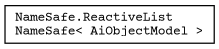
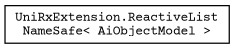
  digraph {
    rankdir=LR
    fontname="Courier Prime"
-   n1 [color=black fillcolor=white fontname="Courier Prime" fontsize=10 height=0.2 label="NameSafe.ReactiveList\lNameSafe\< AiObjectModel \>" shape=record style=filled width=0.4]
+   n1 [color=black fillcolor=white fontname="Courier Prime" fontsize=10 height=0.2 label="UniRxExtension.ReactiveList\lNameSafe\< AiObjectModel \>" shape=record style=filled width=0.4]
  }
